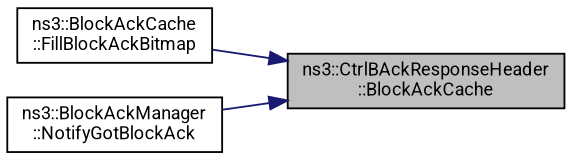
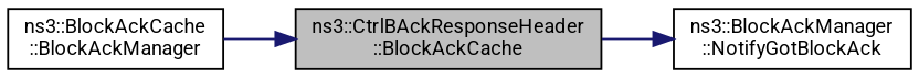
  digraph {
    fontname=Roboto
    rankdir=RL
    node [color=black fillcolor=white fontname=Roboto fontsize=10 shape=record style=filled]
    edge [color=midnightblue dir=back fontname=Roboto fontsize=10 labelfontname=Helvetica labelfontsize=10 style=solid]
    n1 [fillcolor=grey75 fontcolor=black height=0.2 label="ns3::CtrlBAckResponseHeader\l::BlockAckCache" width=0.4]
-   n2 [height=0.2 label="ns3::BlockAckCache\l::FillBlockAckBitmap" width=0.4]
+   n2 [height=0.2 label="ns3::BlockAckCache\l::BlockAckManager" width=0.4]
    n3 [height=0.2 label="ns3::BlockAckManager\l::NotifyGotBlockAck" width=0.4]
    n1 -> n2
-   n1 -> n3
+   n3 -> n1
  }
